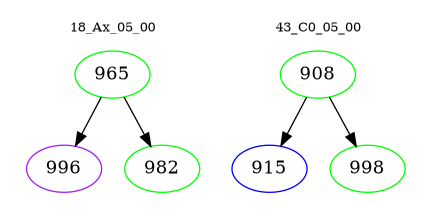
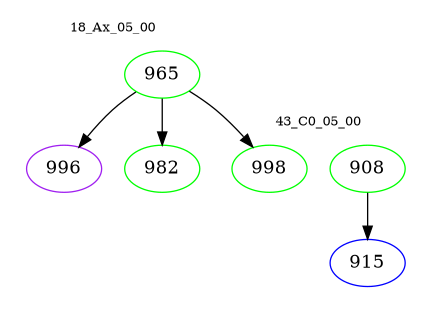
  digraph {
    node [color=green]
    edge [color=black]
    n1 [label=965]
    n2 [color=purple label=996]
    n3 [label=982]
    n4 [label=908]
    n5 [color=blue label=915]
    n6 [label=998]
    subgraph cluster_1 {
      color=white
      fontsize=10
      label="18_Ax_05_00"
      n1
      n2
      n3
    }
    subgraph cluster_2 {
      color=white
      fontsize=10
      label="43_C0_05_00"
      n4
      n5
      n6
    }
    n1 -> n2
    n1 -> n3
    n4 -> n5
-   n4 -> n6
+   n1 -> n6
  }
